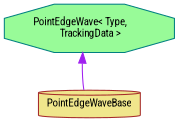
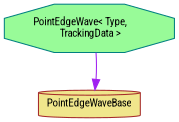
  digraph {
    fontname="Roboto Condensed"
    node [fontname="Roboto Condensed" fontsize=10 style=filled]
    n1 [color=teal fillcolor=palegreen fontcolor=black height=0.2 label="PointEdgeWave\< Type,\l TrackingData \>" shape=octagon width=0.4]
    n2 [color=brown fillcolor=khaki height=0.2 label=PointEdgeWaveBase shape=cylinder width=0.4]
-   n1 -> n2 [color=purple dir=back fontname="Roboto Condensed" fontsize=10 labelfontname=Helvetica labelfontsize=10 style=solid]
+   n2 -> n1 [color=purple dir=back fontname="Roboto Condensed" fontsize=10 labelfontname=Helvetica labelfontsize=10 style=solid]
  }
